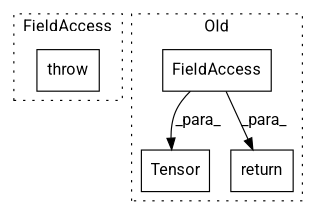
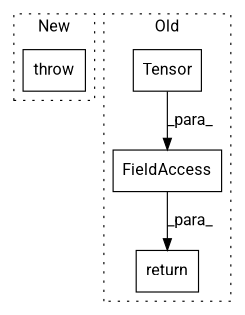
  digraph {
    fontname=Roboto
    node [fontname=Roboto shape=box]
    edge [fontname=Roboto]
    n1 [a=53 l=6 label=throw s=1776]
    n2 [a=32 l="7,1" label=Tensor s="3095,3111"]
    n3 [a=22 l=9 label=FieldAccess s=3102]
    n4 [a=41 l=7 label=return s=3349]
    subgraph cluster_1 {
-     label=FieldAccess
+     label=New
      style=dotted
      n1
    }
    subgraph cluster_2 {
      label=Old
      style=dotted
      n2
      n3
      n4
    }
-   n3 -> n2 [label=_para_]
+   n2 -> n3 [label=_para_]
    n3 -> n4 [label=_para_]
  }
